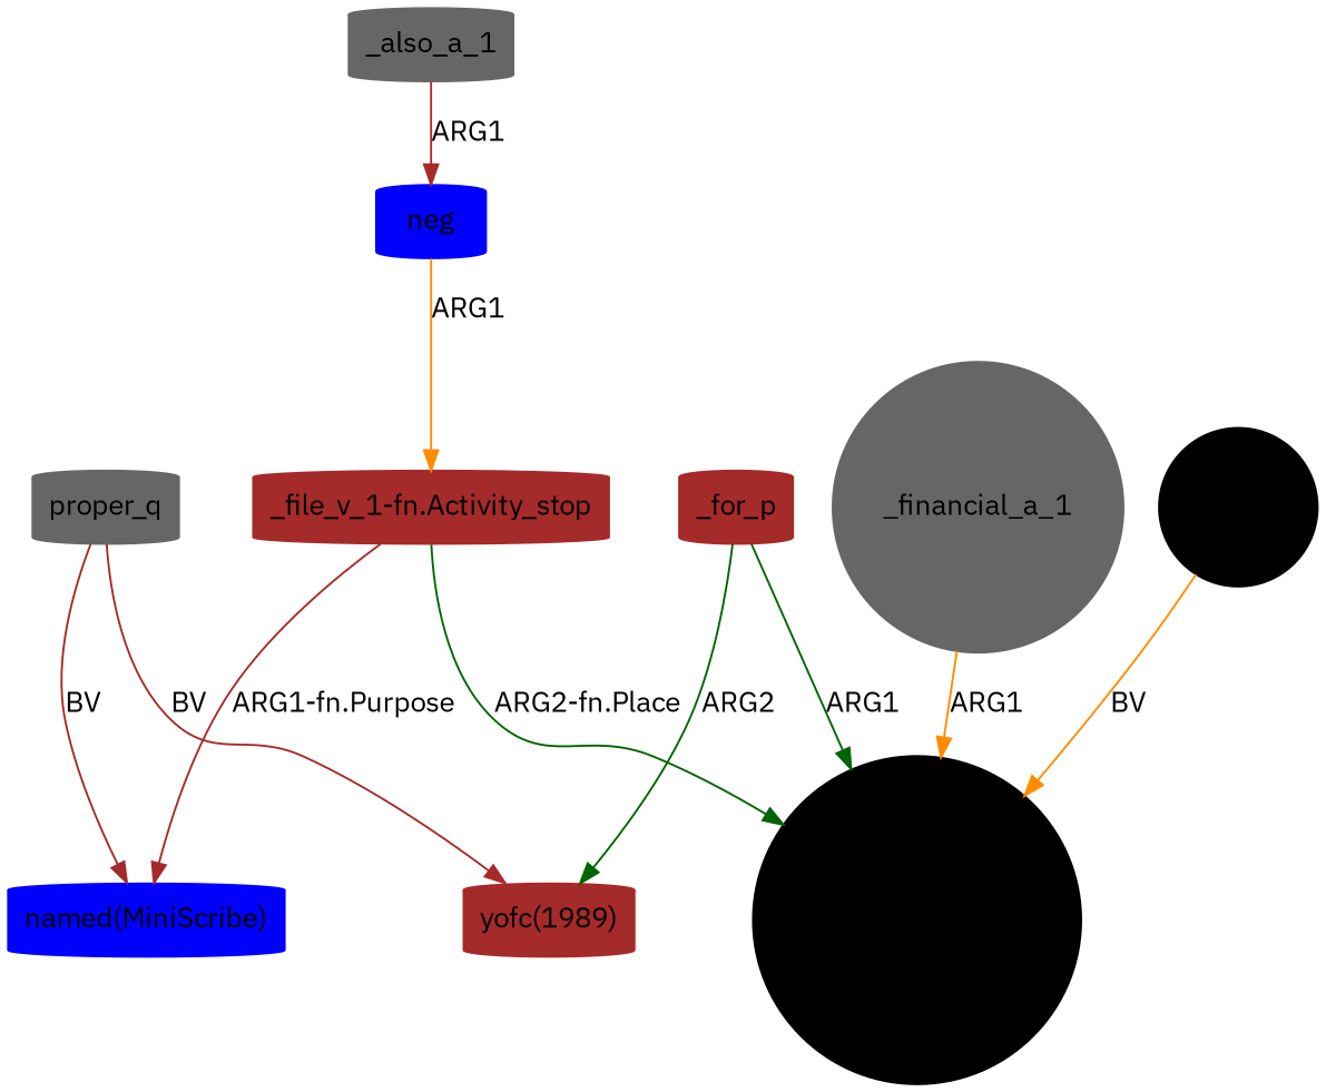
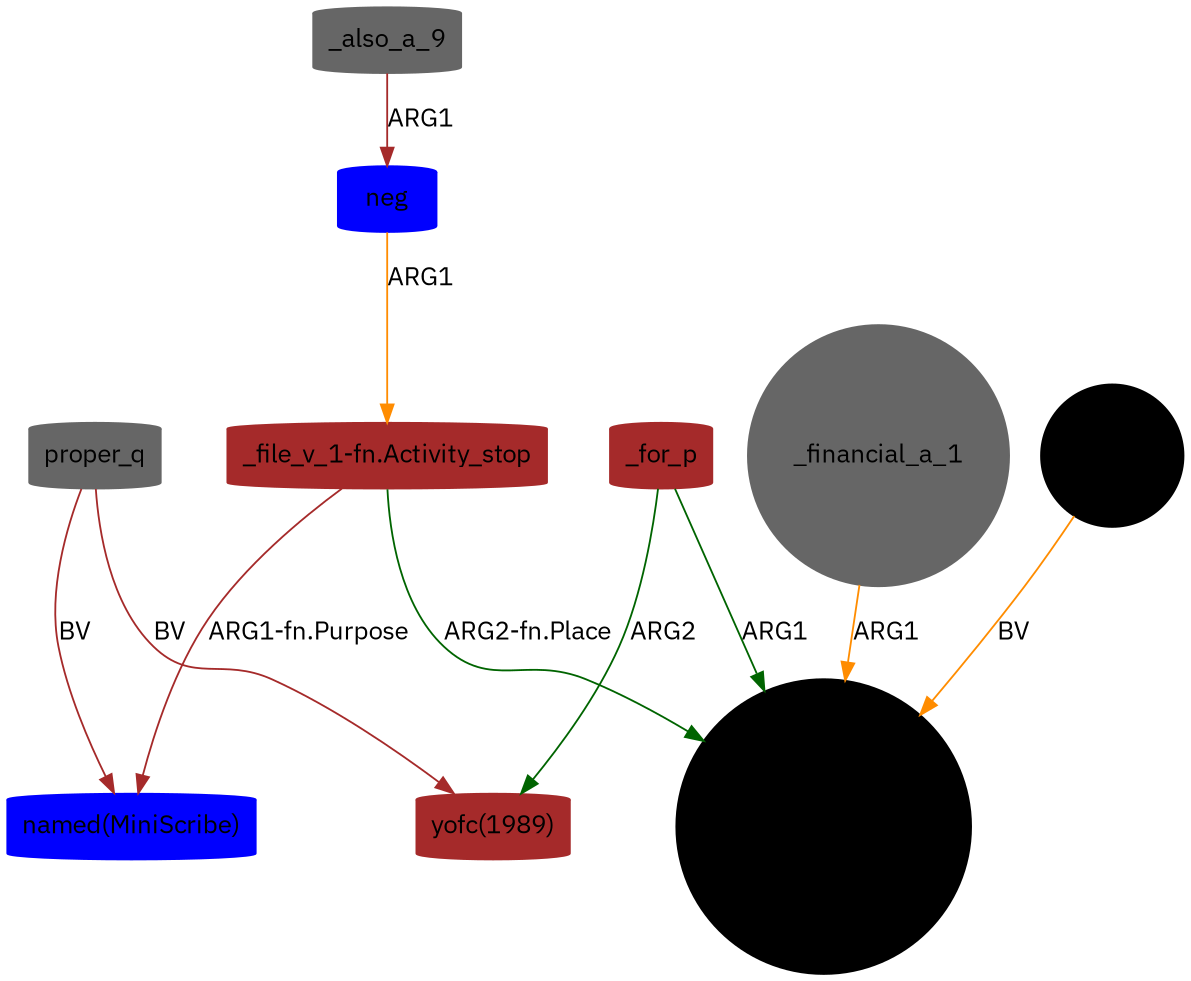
  digraph {
    fontname="IBM Plex Sans"
    node [shape=cylinder style=filled color=gray40 fontname="IBM Plex Sans"]
    edge [color=brown fontname="IBM Plex Sans"]
-   _also_a_1
+   _also_a_1 [label=_also_a_9]
    neg [color=blue]
    "_file_v_1-fn.Activity_stop" [color=brown]
    proper_q
    "named(MiniScribe)" [color=blue]
    "yofc(1989)" [color=brown]
    _for_p [color=brown]
    _statement_n_of [shape=circle color=black]
    _financial_a_1 [shape=circle]
    _any_q [shape=circle color=black]
    _also_a_1 -> neg [label=ARG1]
    neg -> "_file_v_1-fn.Activity_stop" [label=ARG1 color=darkorange]
    "_file_v_1-fn.Activity_stop" -> "named(MiniScribe)" [label="ARG1-fn.Purpose"]
    "_file_v_1-fn.Activity_stop" -> _statement_n_of [label="ARG2-fn.Place" color=darkgreen]
    proper_q -> "named(MiniScribe)" [label=BV]
    proper_q -> "yofc(1989)" [label=BV]
    _for_p -> "yofc(1989)" [label=ARG2 color=darkgreen]
    _for_p -> _statement_n_of [label=ARG1 color=darkgreen]
    _financial_a_1 -> _statement_n_of [label=ARG1 color=darkorange]
    _any_q -> _statement_n_of [label=BV color=darkorange]
  }
